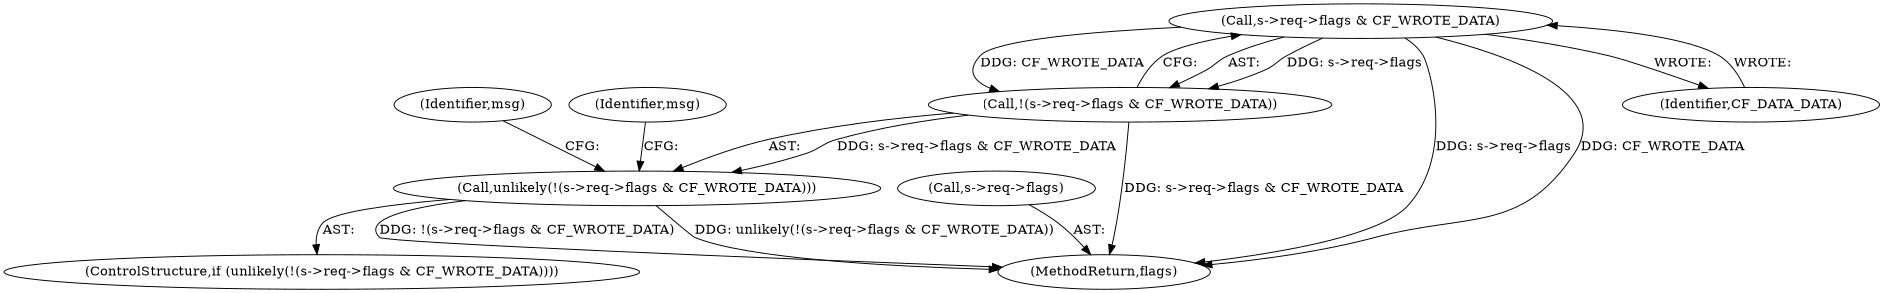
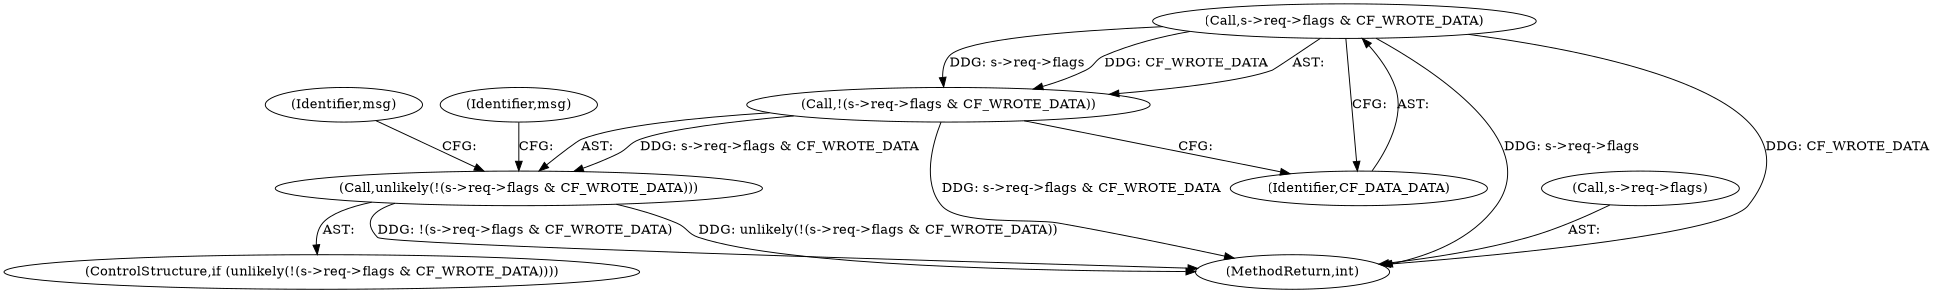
  digraph {
    n1 [label="(Call,s->req->flags & CF_WROTE_DATA)"]
    n2 [label="(Call,!(s->req->flags & CF_WROTE_DATA))"]
    n3 [label="(Identifier,CF_DATA_DATA)"]
-   n4 [label="(MethodReturn,flags)"]
+   n4 [label="(MethodReturn,int)"]
    n5 [label="(Call,unlikely(!(s->req->flags & CF_WROTE_DATA)))"]
    n6 [label="(ControlStructure,if (unlikely(!(s->req->flags & CF_WROTE_DATA))))"]
    n7 [label="(Call,s->req->flags)"]
    n8 [label="(Identifier,msg)"]
    n9 [label="(Identifier,msg)"]
    n1 -> n2 [label="AST: "]
    n1 -> n2 [label="DDG: s->req->flags"]
    n1 -> n2 [label="DDG: CF_WROTE_DATA"]
-   n1 -> n3 [label="WROTE: "]
+   n1 -> n3 [label="CFG: "]
    n1 -> n4 [label="DDG: s->req->flags"]
    n1 -> n4 [label="DDG: CF_WROTE_DATA"]
-   n2 -> n1 [label="CFG: "]
+   n2 -> n3 [label="CFG: "]
    n2 -> n4 [label="DDG: s->req->flags & CF_WROTE_DATA"]
    n2 -> n5 [label="AST: "]
    n2 -> n5 [label="DDG: s->req->flags & CF_WROTE_DATA"]
-   n3 -> n1 [label="WROTE: "]
+   n3 -> n1 [label="AST: "]
    n5 -> n4 [label="DDG: unlikely(!(s->req->flags & CF_WROTE_DATA))"]
    n5 -> n4 [label="DDG: !(s->req->flags & CF_WROTE_DATA)"]
    n5 -> n6 [label="AST: "]
    n7 -> n4 [label="AST: "]
    n8 -> n5 [label="CFG: "]
    n9 -> n5 [label="CFG: "]
  }
